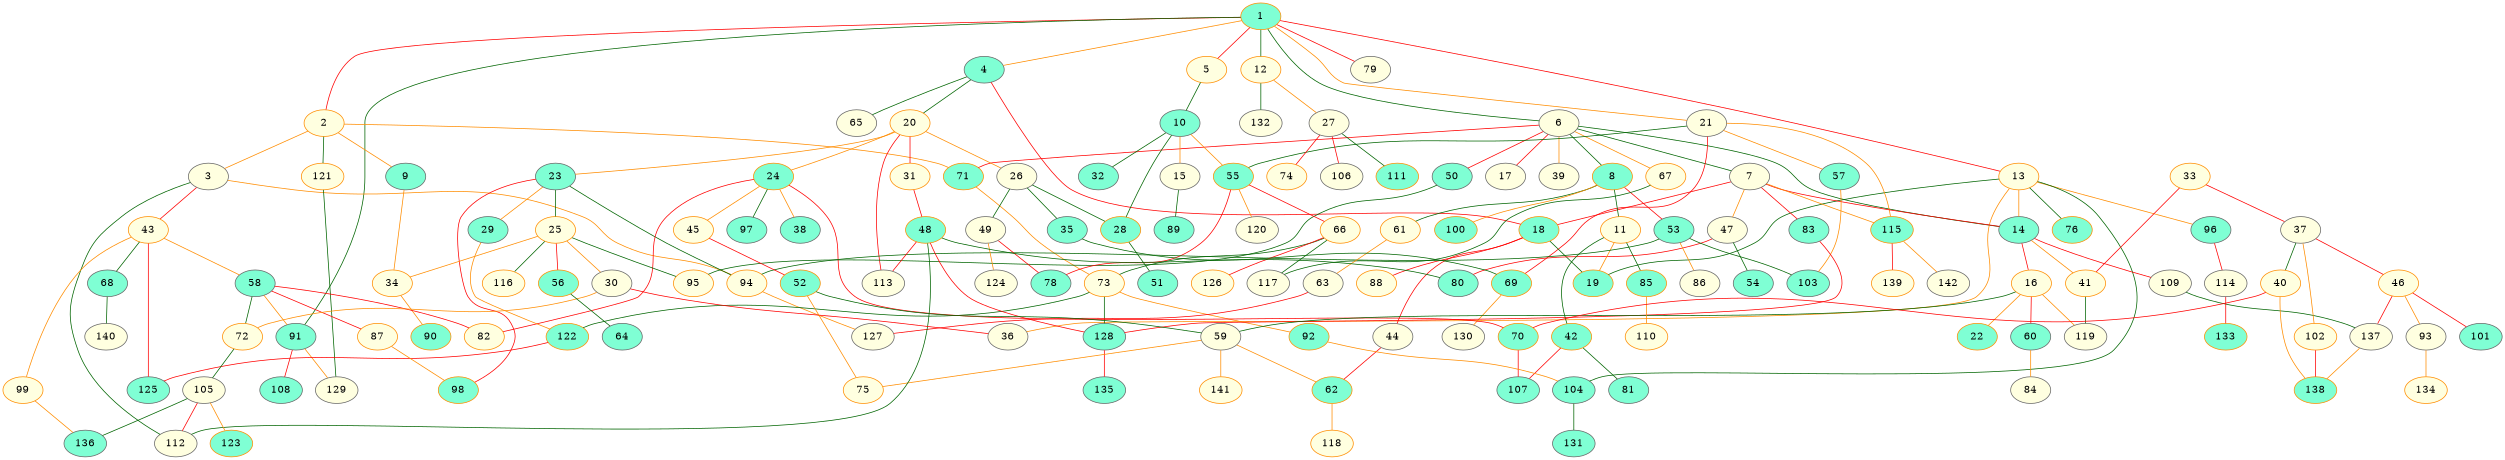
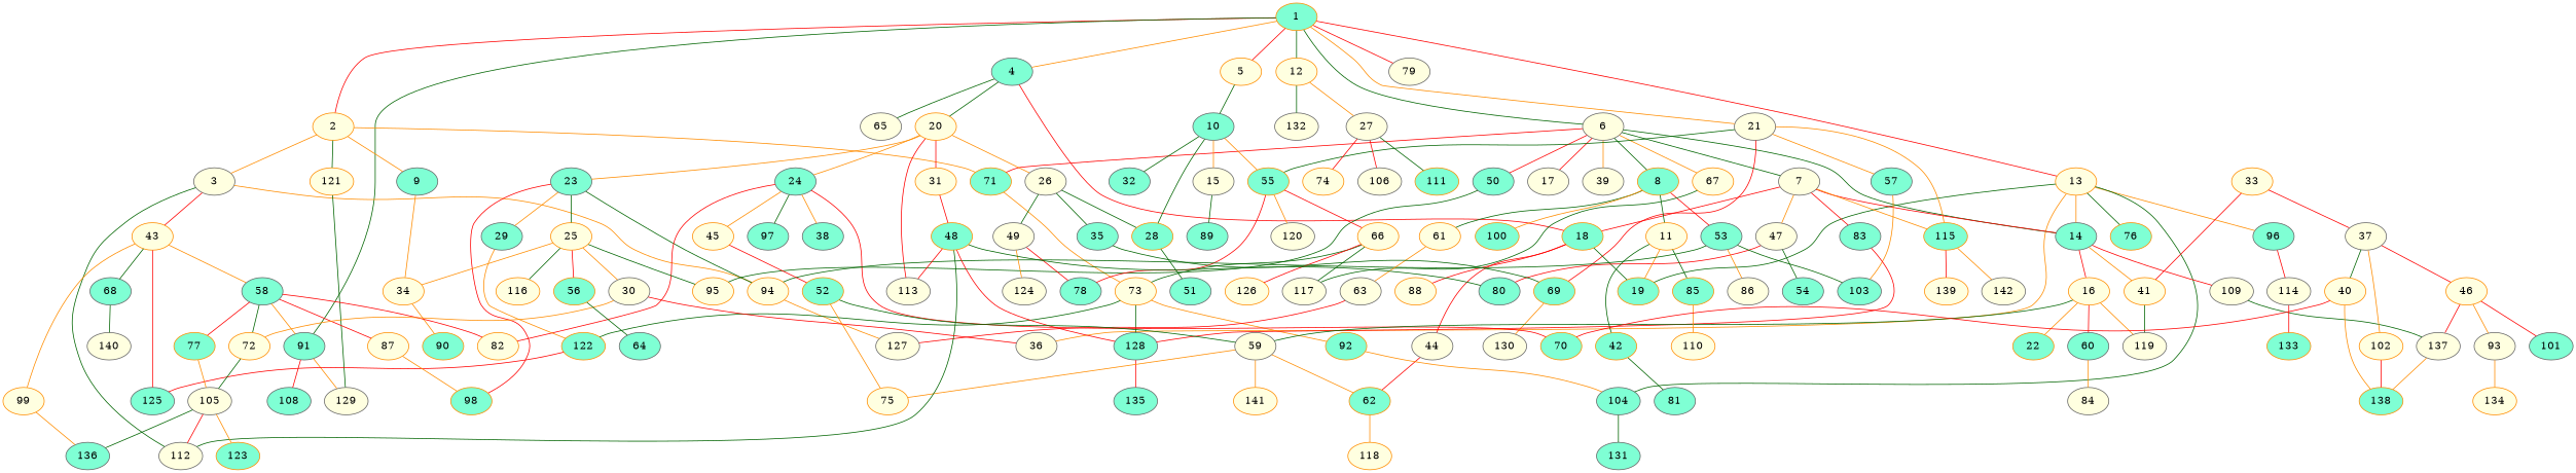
  graph {
    node [color=gray40 fillcolor=lightyellow style=filled]
    edge [color=darkorange]
    1 [color=darkorange fillcolor=aquamarine]
    2 [color=darkorange]
    4 [fillcolor=aquamarine]
    5 [color=darkorange]
    6
    12 [color=darkorange]
    13 [color=darkorange]
    21
    79
    91 [fillcolor=aquamarine]
    3
    9 [fillcolor=aquamarine]
    71 [color=darkorange fillcolor=aquamarine]
    121 [color=darkorange]
    18 [color=darkorange fillcolor=aquamarine]
    20 [color=darkorange]
    65
    10 [fillcolor=aquamarine]
    7
    8 [color=darkorange fillcolor=aquamarine]
    14 [fillcolor=aquamarine]
    17
    39
    50 [fillcolor=aquamarine]
    67 [color=darkorange]
    27
    132
    19 [color=darkorange fillcolor=aquamarine]
    36
    76 [color=darkorange fillcolor=aquamarine]
    96 [fillcolor=aquamarine]
    104 [fillcolor=aquamarine]
    115 [color=darkorange fillcolor=aquamarine]
    55 [color=darkorange fillcolor=aquamarine]
    57 [fillcolor=aquamarine]
    69 [color=darkorange fillcolor=aquamarine]
    108 [fillcolor=aquamarine]
    129
    43 [color=darkorange]
    94 [color=darkorange]
    112
    34 [color=darkorange]
    73 [color=darkorange]
    58 [fillcolor=aquamarine]
    68 [fillcolor=aquamarine]
    99 [color=darkorange]
    125 [fillcolor=aquamarine]
    127
    44
    88 [color=darkorange]
    23 [fillcolor=aquamarine]
-   24 [color=darkorange fillcolor=aquamarine]
+   24 [fillcolor=aquamarine]
    26
    31 [color=darkorange]
    113
    15
    28 [color=darkorange fillcolor=aquamarine]
    32 [fillcolor=aquamarine]
    47
    83 [fillcolor=aquamarine]
    11 [color=darkorange]
    53 [fillcolor=aquamarine]
    61 [color=darkorange]
    100 [color=darkorange fillcolor=aquamarine]
    16 [color=darkorange]
    41 [color=darkorange]
    109
    95 [color=darkorange]
    117
    54 [fillcolor=aquamarine]
    80 [fillcolor=aquamarine]
    128 [fillcolor=aquamarine]
    139 [color=darkorange]
    142
    42 [color=darkorange fillcolor=aquamarine]
    85 [color=darkorange fillcolor=aquamarine]
    86
    103 [fillcolor=aquamarine]
    63
    90 [color=darkorange fillcolor=aquamarine]
    89 [fillcolor=aquamarine]
    51 [fillcolor=aquamarine]
    78 [fillcolor=aquamarine]
    66 [color=darkorange]
    120
    81 [fillcolor=aquamarine]
-   107 [fillcolor=aquamarine]
    110 [color=darkorange]
    74 [color=darkorange]
    106
    111 [color=darkorange fillcolor=aquamarine]
    114
    131 [fillcolor=aquamarine]
    22 [color=darkorange fillcolor=aquamarine]
    59
    60 [fillcolor=aquamarine]
    119
    137
    62 [color=darkorange fillcolor=aquamarine]
    75 [color=darkorange]
    141 [color=darkorange]
    84
    25 [color=darkorange]
    29 [fillcolor=aquamarine]
    98 [color=darkorange fillcolor=aquamarine]
    38 [fillcolor=aquamarine]
    45 [color=darkorange]
    70 [color=darkorange fillcolor=aquamarine]
    82 [color=darkorange]
    97 [fillcolor=aquamarine]
    35 [fillcolor=aquamarine]
    49
    48 [color=darkorange fillcolor=aquamarine]
    130
    30
    56 [color=darkorange fillcolor=aquamarine]
    116 [color=darkorange]
    122 [color=darkorange fillcolor=aquamarine]
    52 [color=darkorange fillcolor=aquamarine]
    72 [color=darkorange]
    64 [fillcolor=aquamarine]
    124
    105
    33 [color=darkorange]
    37
    40 [color=darkorange]
    46 [color=darkorange]
    102 [color=darkorange]
    138 [color=darkorange fillcolor=aquamarine]
    93
    101 [fillcolor=aquamarine]
+   77 [color=darkorange fillcolor=aquamarine]
    87 [color=darkorange]
    140
    136 [fillcolor=aquamarine]
    118 [color=darkorange]
    134 [color=darkorange]
    135 [fillcolor=aquamarine]
    126 [color=darkorange]
    92 [color=darkorange fillcolor=aquamarine]
    123 [color=darkorange fillcolor=aquamarine]
    133 [color=darkorange fillcolor=aquamarine]
    1 -- 2 [color=red]
    1 -- 4
    1 -- 5 [color=red]
    1 -- 6 [color=darkgreen]
    1 -- 12 [color=darkgreen]
    1 -- 13 [color=red]
    1 -- 21
    1 -- 79 [color=red]
    1 -- 91 [color=darkgreen]
    2 -- 3
    2 -- 9
    2 -- 71
    2 -- 121 [color=darkgreen]
    4 -- 18 [color=red]
    4 -- 20 [color=darkgreen]
    4 -- 65 [color=darkgreen]
    5 -- 10 [color=darkgreen]
    6 -- 71 [color=red]
    6 -- 7 [color=darkgreen]
    6 -- 8 [color=darkgreen]
    6 -- 14 [color=darkgreen]
    6 -- 17 [color=red]
    6 -- 39
    6 -- 50 [color=red]
    6 -- 67
    12 -- 27
    12 -- 132 [color=darkgreen]
    13 -- 14
    13 -- 19 [color=darkgreen]
    13 -- 36
    13 -- 76 [color=darkgreen]
    13 -- 96
    13 -- 104 [color=darkgreen]
    21 -- 115
    21 -- 55 [color=darkgreen]
    21 -- 57
    21 -- 69 [color=red]
    91 -- 108 [color=red]
    91 -- 129
    3 -- 43 [color=red]
    3 -- 94
    3 -- 112 [color=darkgreen]
    9 -- 34
    71 -- 73
    121 -- 129 [color=darkgreen]
    18 -- 19 [color=darkgreen]
    18 -- 44 [color=red]
    18 -- 88 [color=red]
    20 -- 23
    20 -- 24
    20 -- 26
    20 -- 31 [color=red]
    20 -- 113 [color=red]
    10 -- 55
    10 -- 15
    10 -- 28 [color=darkgreen]
    10 -- 32 [color=darkgreen]
    7 -- 18 [color=red]
    7 -- 14 [color=red]
    7 -- 115
    7 -- 47
    7 -- 83 [color=red]
    8 -- 11 [color=darkgreen]
    8 -- 53 [color=red]
    8 -- 61 [color=darkgreen]
    8 -- 100
    14 -- 16 [color=red]
    14 -- 41
    14 -- 109 [color=red]
    50 -- 95 [color=darkgreen]
    67 -- 117 [color=darkgreen]
    27 -- 74 [color=red]
    27 -- 106 [color=red]
    27 -- 111 [color=darkgreen]
    96 -- 114 [color=red]
    104 -- 131 [color=darkgreen]
    115 -- 139 [color=red]
    115 -- 142
    55 -- 78 [color=red]
    55 -- 66 [color=red]
    55 -- 120
    57 -- 103
    69 -- 130
    43 -- 58
    43 -- 68 [color=darkgreen]
    43 -- 99
    43 -- 125 [color=red]
    94 -- 127
    34 -- 90
    73 -- 128 [color=darkgreen]
    73 -- 122 [color=darkgreen]
    73 -- 92
    58 -- 91
    58 -- 82 [color=red]
    58 -- 72 [color=darkgreen]
+   58 -- 77 [color=red]
    58 -- 87 [color=red]
    68 -- 140 [color=darkgreen]
    99 -- 136
    44 -- 62 [color=red]
    23 -- 94 [color=darkgreen]
    23 -- 25 [color=darkgreen]
    23 -- 29
    23 -- 98 [color=red]
    24 -- 38
    24 -- 45
    24 -- 70 [color=red]
    24 -- 82 [color=red]
    24 -- 97 [color=darkgreen]
    26 -- 28 [color=darkgreen]
    26 -- 35 [color=darkgreen]
    26 -- 49 [color=darkgreen]
    31 -- 48 [color=red]
    15 -- 89 [color=darkgreen]
    28 -- 51 [color=darkgreen]
    47 -- 54 [color=darkgreen]
    47 -- 80 [color=red]
    83 -- 128 [color=red]
    11 -- 19
    11 -- 42 [color=darkgreen]
    11 -- 85 [color=darkgreen]
    53 -- 94 [color=darkgreen]
    53 -- 86
    53 -- 103 [color=darkgreen]
    61 -- 63
    16 -- 22
    16 -- 59 [color=darkgreen]
    16 -- 60 [color=red]
    16 -- 119
    41 -- 119 [color=darkgreen]
    109 -- 137 [color=darkgreen]
    128 -- 135 [color=red]
    42 -- 81 [color=darkgreen]
-   42 -- 107 [color=red]
    85 -- 110
    63 -- 127 [color=red]
    66 -- 73 [color=darkgreen]
    66 -- 117 [color=darkgreen]
    66 -- 126 [color=red]
    114 -- 133 [color=red]
    59 -- 62
    59 -- 75
    59 -- 141
    60 -- 84
    137 -- 138
    62 -- 118
    25 -- 34
    25 -- 95 [color=darkgreen]
    25 -- 30
    25 -- 56 [color=red]
    25 -- 116 [color=darkgreen]
    29 -- 122
    45 -- 52 [color=red]
-   70 -- 107 [color=red]
    35 -- 69 [color=darkgreen]
    49 -- 78 [color=red]
    49 -- 124
    48 -- 112 [color=darkgreen]
    48 -- 113 [color=red]
    48 -- 80 [color=darkgreen]
    48 -- 128 [color=red]
    30 -- 36 [color=red]
    30 -- 72
    56 -- 64 [color=darkgreen]
    122 -- 125 [color=red]
    52 -- 59 [color=darkgreen]
    52 -- 75
    72 -- 105 [color=darkgreen]
    105 -- 112 [color=red]
    105 -- 136 [color=darkgreen]
    105 -- 123
    33 -- 41 [color=red]
    33 -- 37 [color=red]
    37 -- 40 [color=darkgreen]
    37 -- 46 [color=red]
    37 -- 102
    40 -- 70 [color=red]
    40 -- 138
    46 -- 137 [color=red]
    46 -- 93
    46 -- 101 [color=red]
    102 -- 138 [color=red]
    93 -- 134
+   77 -- 105
    87 -- 98
    92 -- 104
  }
